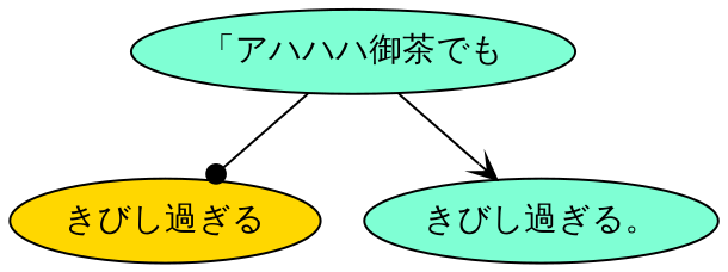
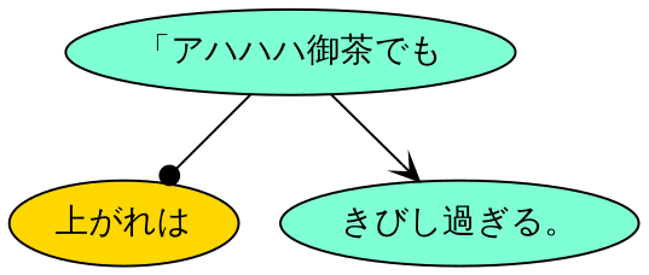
  digraph {
    node [fillcolor=aquamarine style=filled]
    edge [style=solid]
    n1 [label="「アハハハ御茶でも"]
-   n2 [fillcolor=gold label="きびし過ぎる"]
+   n2 [fillcolor=gold label="上がれは"]
    n3 [label="きびし過ぎる。"]
    n1 -> n2 [arrowhead=dot]
    n1 -> n3 [arrowhead=vee]
  }
